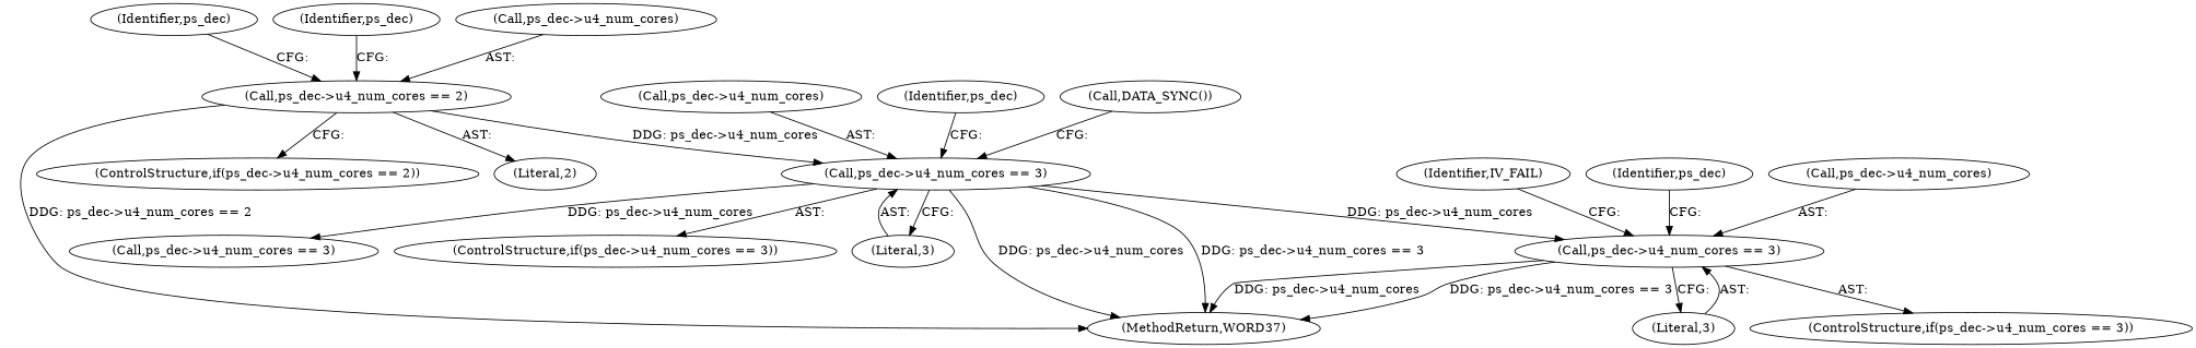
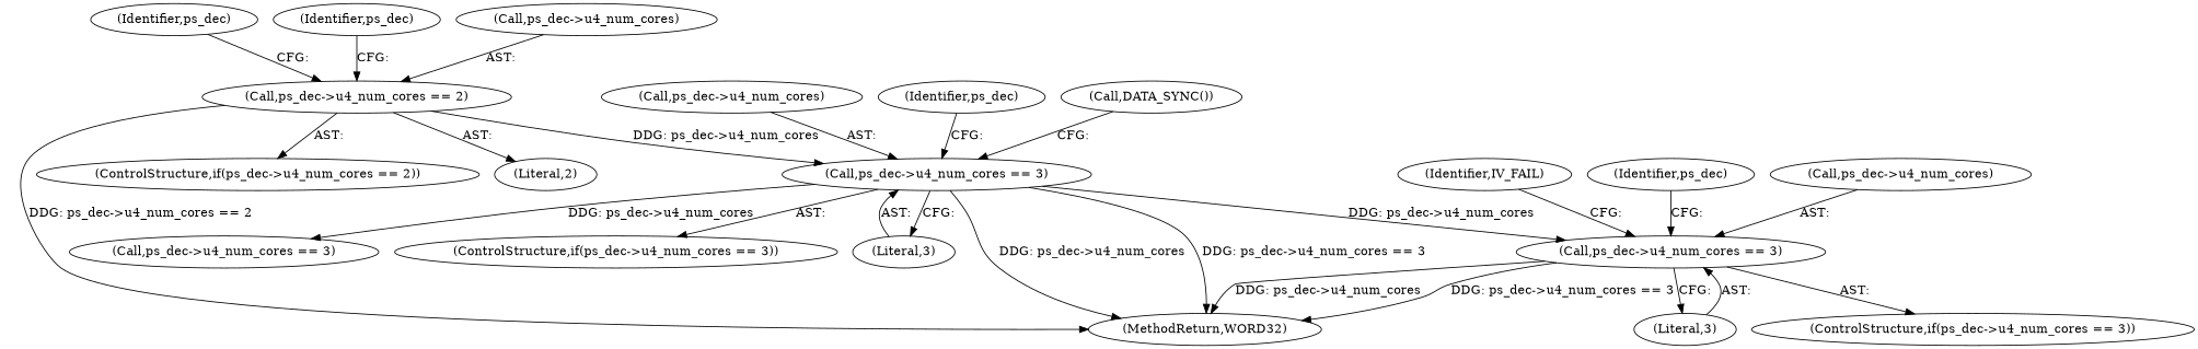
  digraph {
    n1 [label="(Call,ps_dec->u4_num_cores == 3)"]
    n2 [label="(ControlStructure,if(ps_dec->u4_num_cores == 3))"]
    n3 [label="(Literal,3)"]
-   n4 [label="(MethodReturn,WORD37)"]
+   n4 [label="(MethodReturn,WORD32)"]
    n5 [label="(Call,ps_dec->u4_num_cores == 3)"]
    n6 [label="(Literal,3)"]
    n7 [label="(Call,ps_dec->u4_num_cores == 3)"]
    n8 [label="(ControlStructure,if(ps_dec->u4_num_cores == 3))"]
    n9 [label="(Call,ps_dec->u4_num_cores == 2)"]
    n10 [label="(ControlStructure,if(ps_dec->u4_num_cores == 2))"]
    n11 [label="(Literal,2)"]
    n12 [label="(Call,ps_dec->u4_num_cores)"]
    n13 [label="(Identifier,ps_dec)"]
    n14 [label="(Identifier,ps_dec)"]
    n15 [label="(Identifier,ps_dec)"]
    n16 [label="(Call,DATA_SYNC())"]
    n17 [label="(Identifier,IV_FAIL)"]
    n18 [label="(Identifier,ps_dec)"]
    n19 [label="(Call,ps_dec->u4_num_cores)"]
    n20 [label="(Call,ps_dec->u4_num_cores)"]
    n1 -> n2 [label="AST: "]
    n1 -> n3 [label="CFG: "]
    n1 -> n4 [label="DDG: ps_dec->u4_num_cores"]
    n1 -> n4 [label="DDG: ps_dec->u4_num_cores == 3"]
    n3 -> n1 [label="AST: "]
    n5 -> n1 [label="DDG: ps_dec->u4_num_cores"]
    n5 -> n4 [label="DDG: ps_dec->u4_num_cores"]
    n5 -> n4 [label="DDG: ps_dec->u4_num_cores == 3"]
    n5 -> n6 [label="CFG: "]
    n5 -> n7 [label="DDG: ps_dec->u4_num_cores"]
    n5 -> n8 [label="AST: "]
    n6 -> n5 [label="AST: "]
    n9 -> n4 [label="DDG: ps_dec->u4_num_cores == 2"]
    n9 -> n5 [label="DDG: ps_dec->u4_num_cores"]
-   n9 -> n10 [label="CFG: "]
+   n9 -> n10 [label="AST: "]
    n9 -> n11 [label="AST: "]
    n12 -> n5 [label="AST: "]
    n13 -> n5 [label="CFG: "]
    n14 -> n9 [label="CFG: "]
    n15 -> n9 [label="CFG: "]
    n16 -> n5 [label="CFG: "]
    n17 -> n1 [label="CFG: "]
    n18 -> n1 [label="CFG: "]
    n19 -> n9 [label="AST: "]
    n20 -> n1 [label="AST: "]
  }
